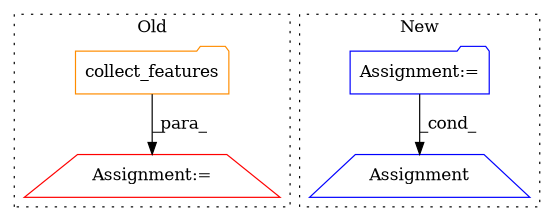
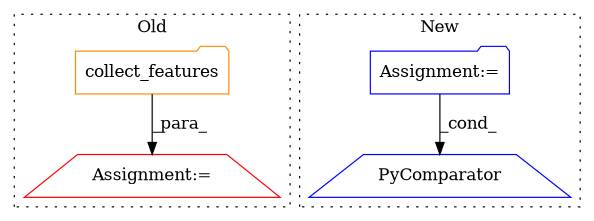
  digraph {
    node [a=7 l=29 s=5854 shape=folder color=blue]
    n1 [a=32 l="17,1" label=collect_features s="6676,6705" color=darkorange]
    n2 [l=61 label="Assignment:=" s=6654 shape=trapezium color=red]
-   n3 [a=113 label=Assignment shape=trapezium]
+   n3 [a=113 label=PyComparator shape=trapezium]
    n4 [label="Assignment:="]
    subgraph cluster_1 {
      label=Old
      style=dotted
      n1
      n2
    }
    subgraph cluster_2 {
      label=New
      style=dotted
      n3
      n4
    }
    n1 -> n2 [label=_para_]
    n4 -> n3 [label=_cond_]
  }
